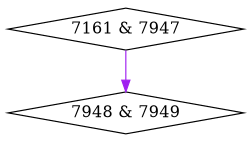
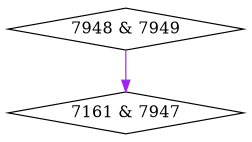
  digraph {
    node [shape=diamond]
    n1 [label="7161 & 7947"]
    n2 [label="7948 & 7949"]
-   n1 -> n2 [color=purple]
+   n2 -> n1 [color=purple]
  }
